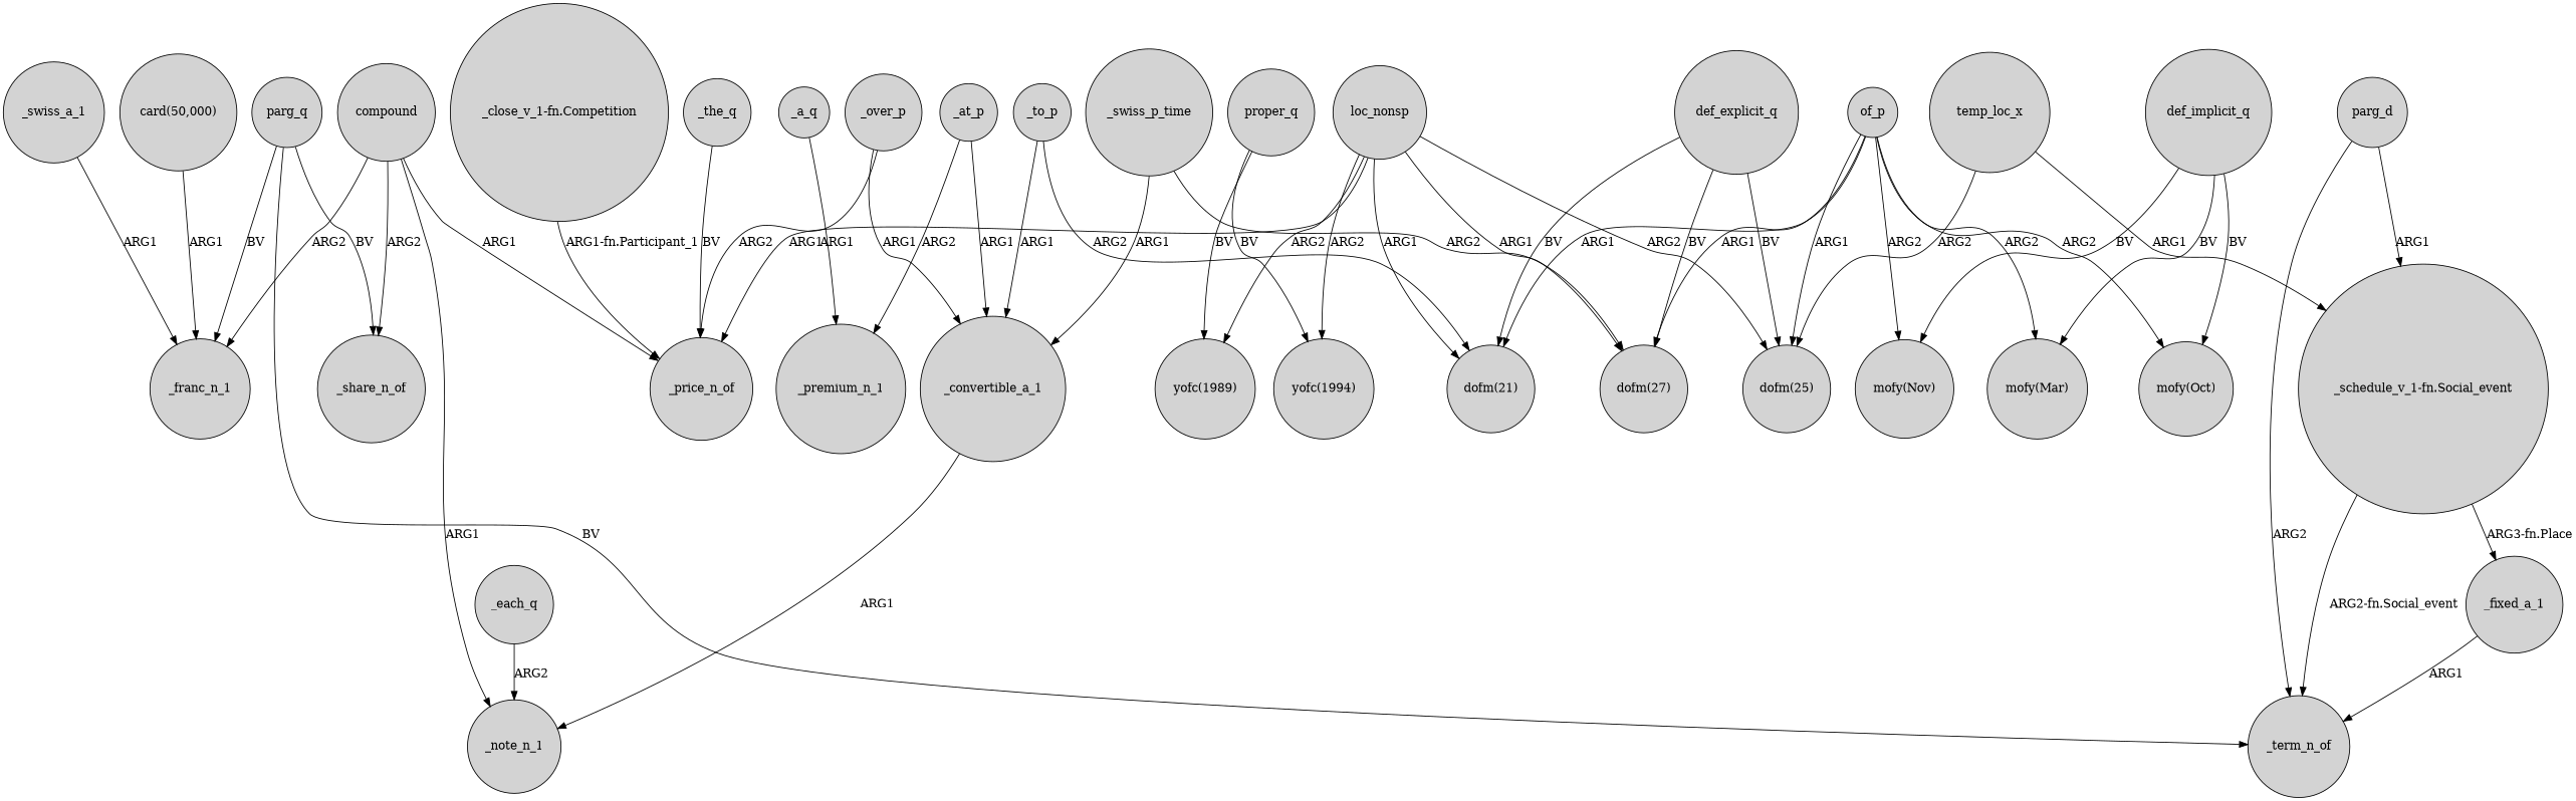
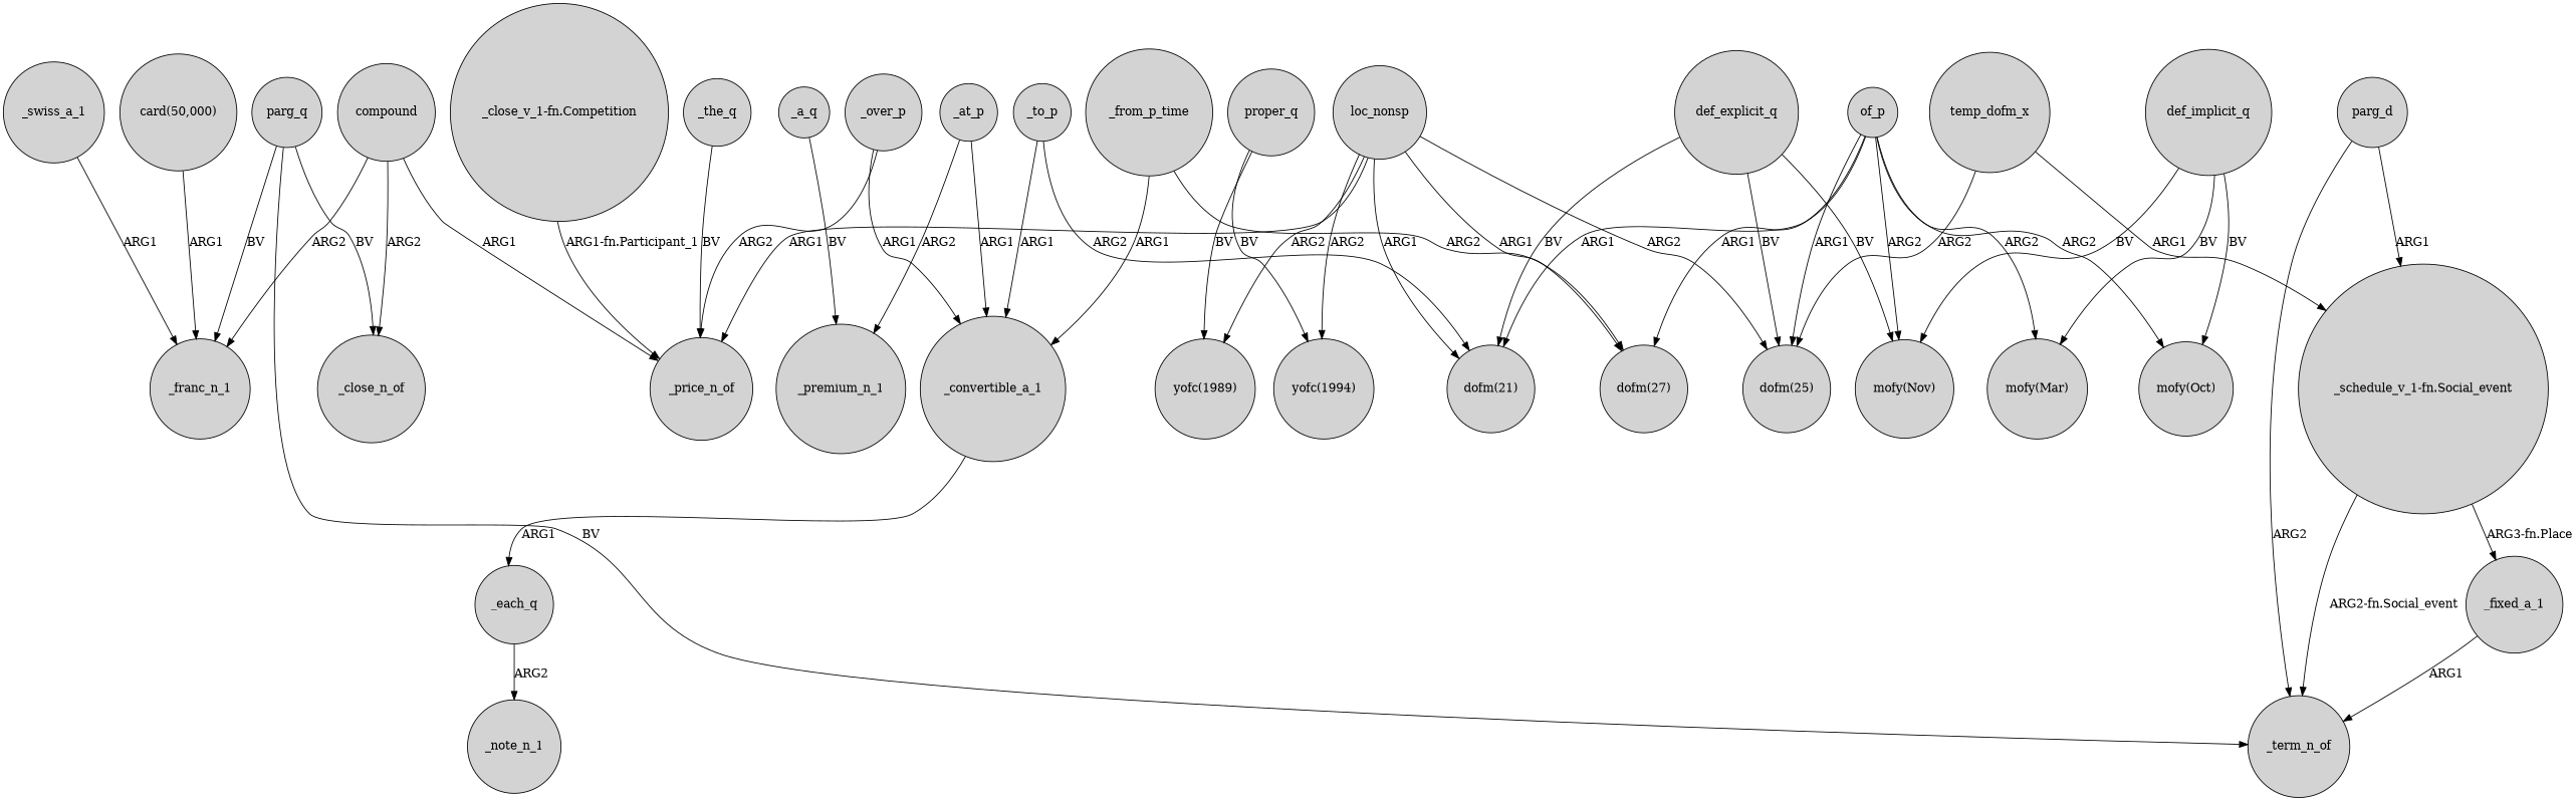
  digraph {
    node [shape=circle style=filled]
    n1 [label=parg_q]
    _term_n_of
    _franc_n_1
-   _share_n_of
+   _share_n_of [label=_close_n_of]
    loc_nonsp
    "dofm(21)"
    "dofm(25)"
    "yofc(1994)"
    "dofm(27)"
    _price_n_of
    "yofc(1989)"
    _a_q
    _premium_n_1
    _to_p
    _convertible_a_1
    _note_n_1
    of_p
    "mofy(Mar)"
    "mofy(Nov)"
    "mofy(Oct)"
    def_implicit_q
    def_explicit_q
    _swiss_a_1
    "_schedule_v_1-fn.Social_event"
    _fixed_a_1
-   temp_loc_x
+   temp_loc_x [label=temp_dofm_x]
    "card(50,000)"
    _each_q
-   _from_p_time [label=_swiss_p_time]
+   _from_p_time
    _over_p
    parg_d
    _at_p
    compound
    "_close_v_1-fn.Competition"
    proper_q
    _the_q
    n1 -> _term_n_of [label=BV]
    n1 -> _franc_n_1 [label=BV]
    n1 -> _share_n_of [label=BV]
    loc_nonsp -> "dofm(21)" [label=ARG1]
    loc_nonsp -> "dofm(25)" [label=ARG2]
    loc_nonsp -> "yofc(1994)" [label=ARG2]
    loc_nonsp -> "dofm(27)" [label=ARG1]
    loc_nonsp -> _price_n_of [label=ARG1]
    loc_nonsp -> "yofc(1989)" [label=ARG2]
-   _a_q -> _premium_n_1 [label=ARG1]
+   _a_q -> _premium_n_1 [label=BV]
    _to_p -> "dofm(21)" [label=ARG2]
    _to_p -> _convertible_a_1 [label=ARG1]
-   _convertible_a_1 -> _note_n_1 [label=ARG1]
+   _convertible_a_1 -> _each_q [label=ARG1]
    of_p -> "dofm(21)" [label=ARG1]
    of_p -> "dofm(25)" [label=ARG1]
    of_p -> "dofm(27)" [label=ARG1]
    of_p -> "mofy(Mar)" [label=ARG2]
    of_p -> "mofy(Nov)" [label=ARG2]
    of_p -> "mofy(Oct)" [label=ARG2]
    def_implicit_q -> "mofy(Mar)" [label=BV]
    def_implicit_q -> "mofy(Nov)" [label=BV]
    def_implicit_q -> "mofy(Oct)" [label=BV]
    def_explicit_q -> "dofm(21)" [label=BV]
    def_explicit_q -> "dofm(25)" [label=BV]
-   def_explicit_q -> "dofm(27)" [label=BV]
+   def_explicit_q -> "mofy(Nov)" [label=BV]
    _swiss_a_1 -> _franc_n_1 [label=ARG1]
    "_schedule_v_1-fn.Social_event" -> _term_n_of [label="ARG2-fn.Social_event"]
    "_schedule_v_1-fn.Social_event" -> _fixed_a_1 [label="ARG3-fn.Place"]
    _fixed_a_1 -> _term_n_of [label=ARG1]
    temp_loc_x -> "dofm(25)" [label=ARG2]
    temp_loc_x -> "_schedule_v_1-fn.Social_event" [label=ARG1]
    "card(50,000)" -> _franc_n_1 [label=ARG1]
    _each_q -> _note_n_1 [label=ARG2]
    _from_p_time -> "dofm(27)" [label=ARG2]
    _from_p_time -> _convertible_a_1 [label=ARG1]
    _over_p -> _price_n_of [label=ARG2]
    _over_p -> _convertible_a_1 [label=ARG1]
    parg_d -> _term_n_of [label=ARG2]
    parg_d -> "_schedule_v_1-fn.Social_event" [label=ARG1]
    _at_p -> _premium_n_1 [label=ARG2]
    _at_p -> _convertible_a_1 [label=ARG1]
    compound -> _franc_n_1 [label=ARG2]
    compound -> _share_n_of [label=ARG2]
    compound -> _price_n_of [label=ARG1]
-   compound -> _note_n_1 [label=ARG1]
    "_close_v_1-fn.Competition" -> _price_n_of [label="ARG1-fn.Participant_1"]
    proper_q -> "yofc(1994)" [label=BV]
    proper_q -> "yofc(1989)" [label=BV]
    _the_q -> _price_n_of [label=BV]
  }
